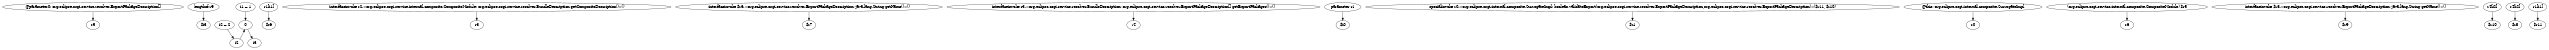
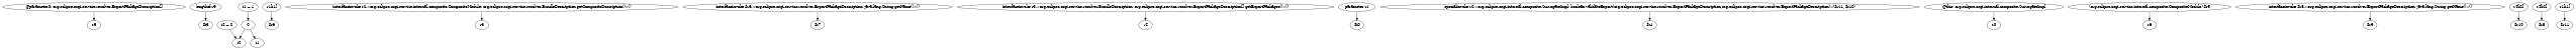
  digraph {
    n1 [label="@parameter0: org.eclipse.osgi.service.resolver.ExportPackageDescription[]"]
    n2 [label=r5]
    n3 [label="lengthof r9"]
    n4 [label="$i3"]
    n5 [label=0]
-   n6 [label=i3]
+   n6 [label=i1]
    n7 [label=i2]
    n8 [label="r1[i1]"]
    n9 [label="$r6"]
    n10 [label="interfaceinvoke r2.<org.eclipse.osgi.service.internal.composite.CompositeModule: org.eclipse.osgi.service.resolver.BundleDescription getCompositeDescription()>()"]
    n11 [label=r3]
    n12 [label="interfaceinvoke $r6.<org.eclipse.osgi.service.resolver.ExportPackageDescription: java.lang.String getName()>()"]
    n13 [label="$r7"]
    n14 [label="interfaceinvoke r3.<org.eclipse.osgi.service.resolver.BundleDescription: org.eclipse.osgi.service.resolver.ExportPackageDescription[] getExportPackages()>()"]
    n15 [label=r4]
    n16 [label="parameter r1"]
    n17 [label="$i0"]
    n18 [label="specialinvoke r0.<org.eclipse.osgi.internal.composite.SurrogateImpl: boolean validateExport(org.eclipse.osgi.service.resolver.ExportPackageDescription,org.eclipse.osgi.service.resolver.ExportPackageDescription)>($r11, $r10)"]
    n19 [label="$z1"]
    n20 [label="@this: org.eclipse.osgi.internal.composite.SurrogateImpl"]
    n21 [label=r0]
    n22 [label="(org.eclipse.osgi.service.internal.composite.CompositeModule) $r5"]
    n23 [label=r6]
    n24 [label="i1 + 1"]
    n25 [label="interfaceinvoke $r8.<org.eclipse.osgi.service.resolver.ExportPackageDescription: java.lang.String getName()>()"]
    n26 [label="$r9"]
    n27 [label="r4[i2]"]
    n28 [label="$r10"]
    n29 [label="i2 + 2"]
    n30 [label="r4[i2]"]
    n31 [label="$r8"]
    n32 [label="r1[i1]"]
    n33 [label="$r11"]
    n1 -> n2
    n3 -> n4
    n5 -> n6
-   n7 -> n5
+   n5 -> n7
    n8 -> n9
    n10 -> n11
    n12 -> n13
    n14 -> n15
    n16 -> n17
    n18 -> n19
    n20 -> n21
    n22 -> n23
    n24 -> n5
    n25 -> n26
    n27 -> n28
    n29 -> n7
    n30 -> n31
    n32 -> n33
  }
